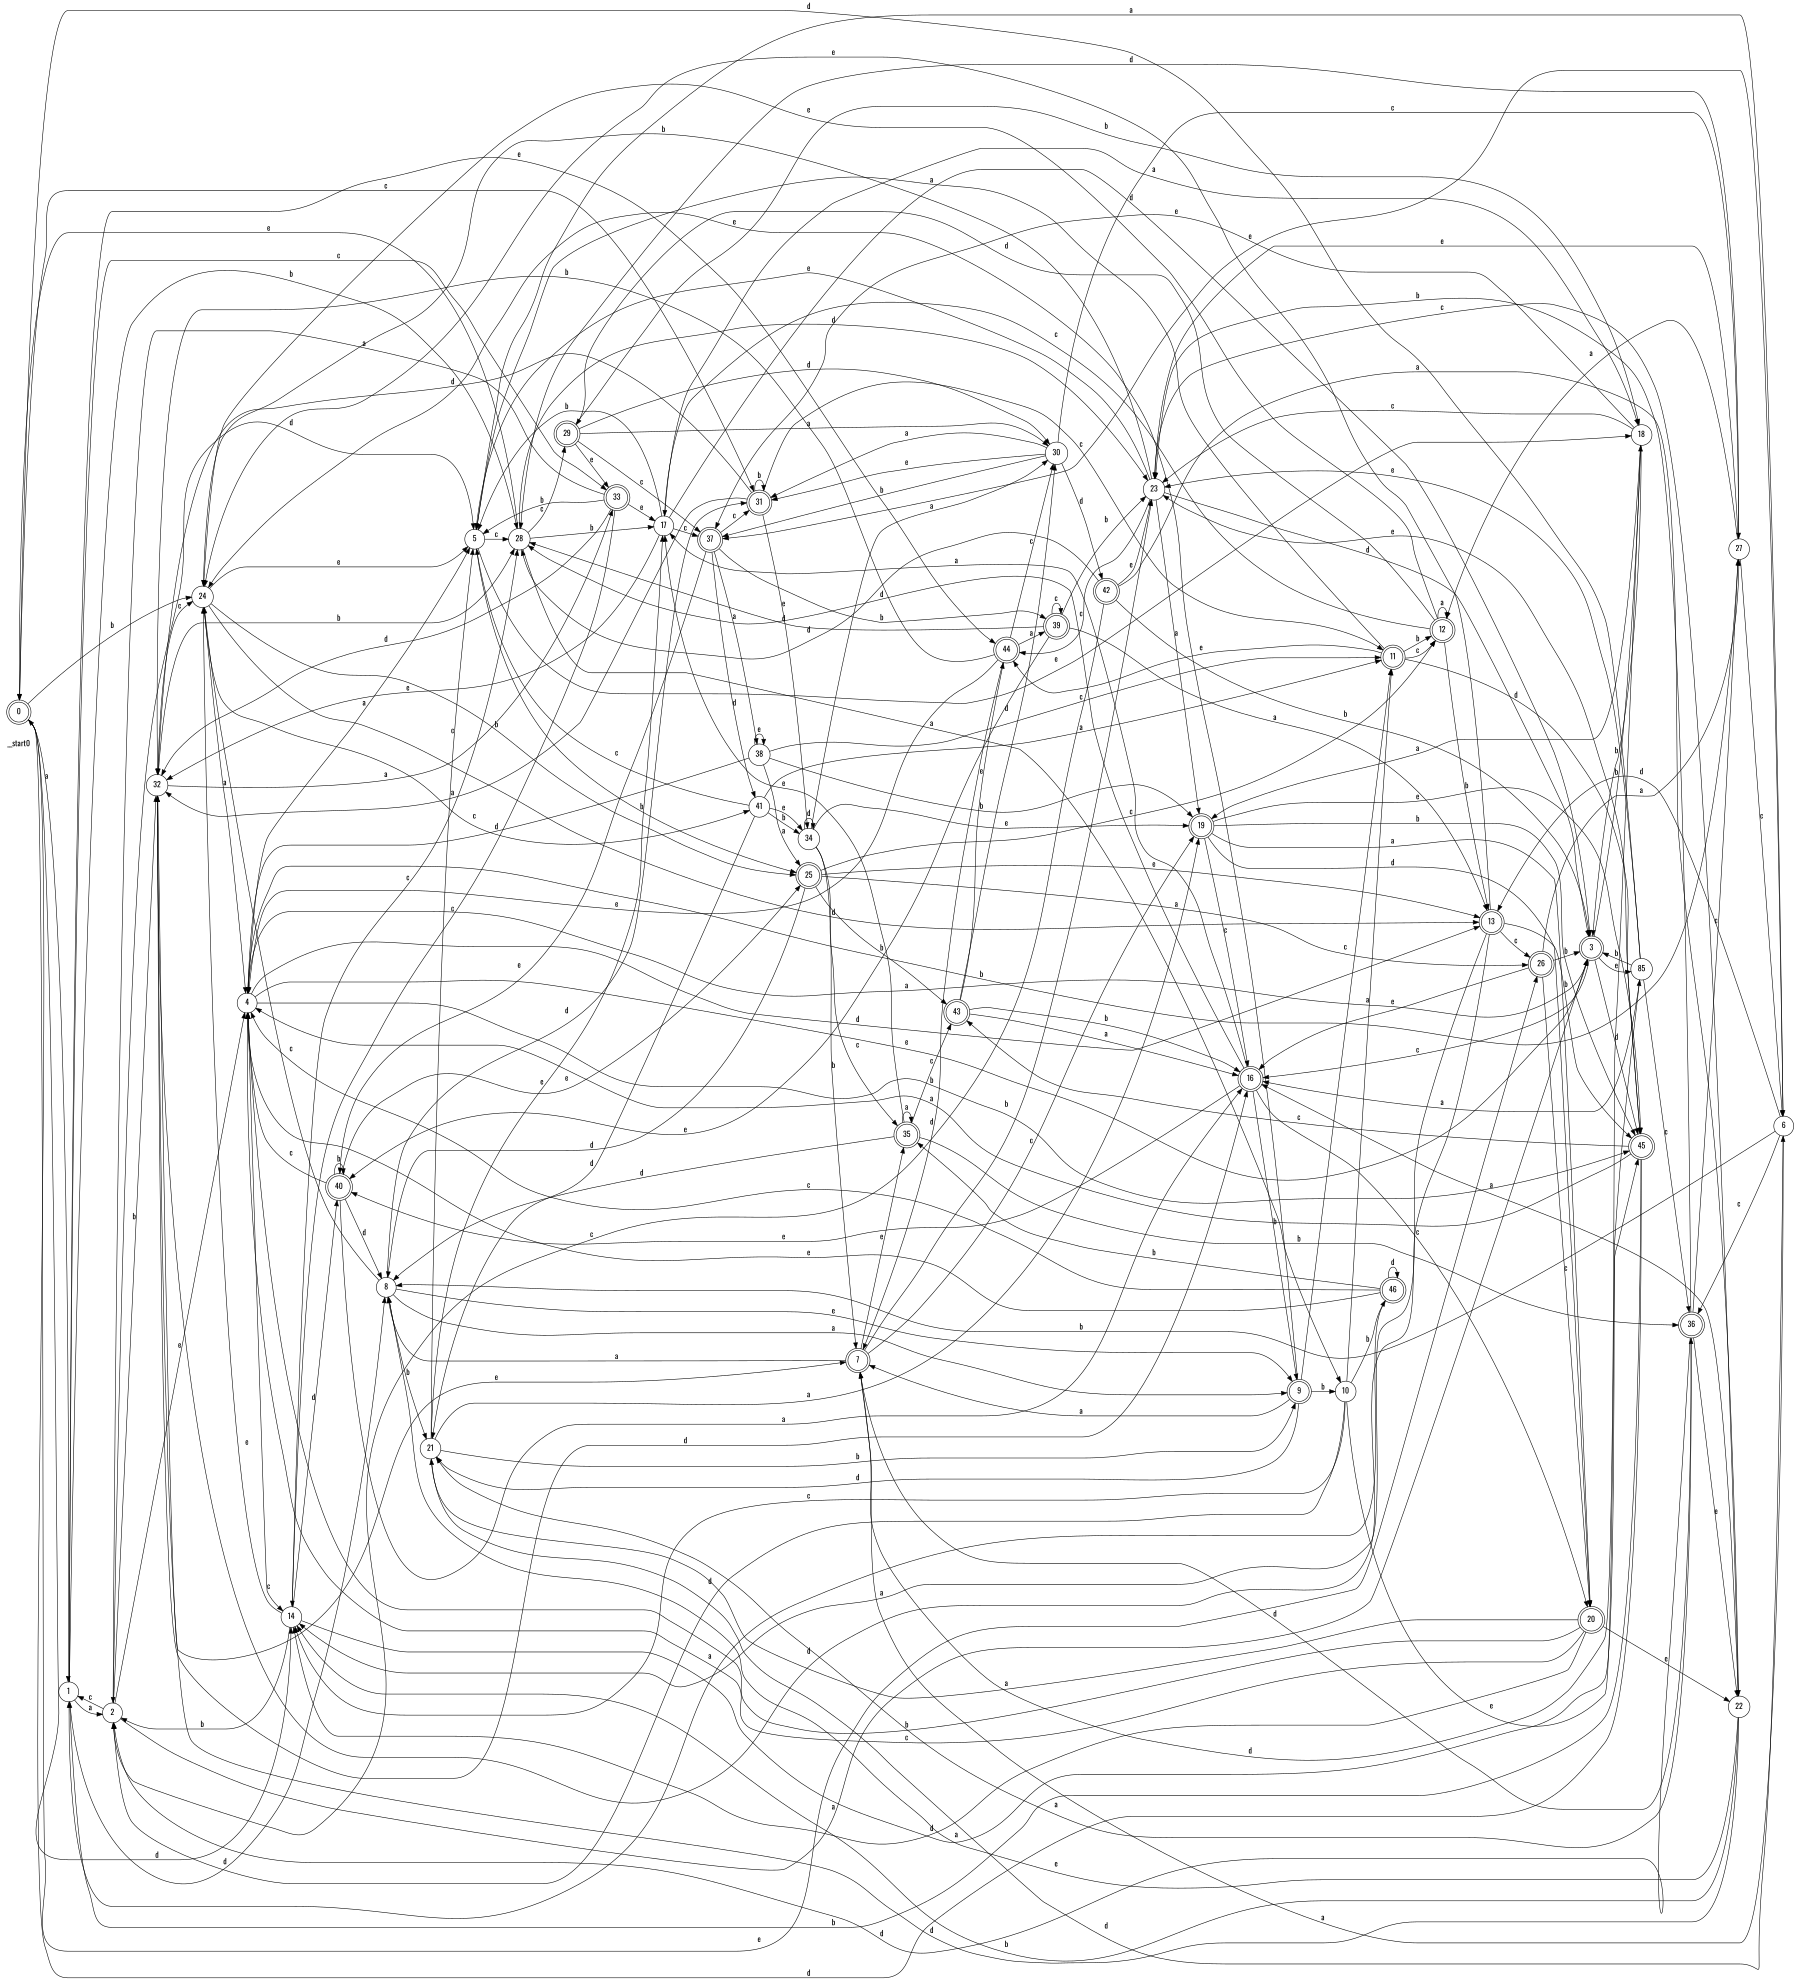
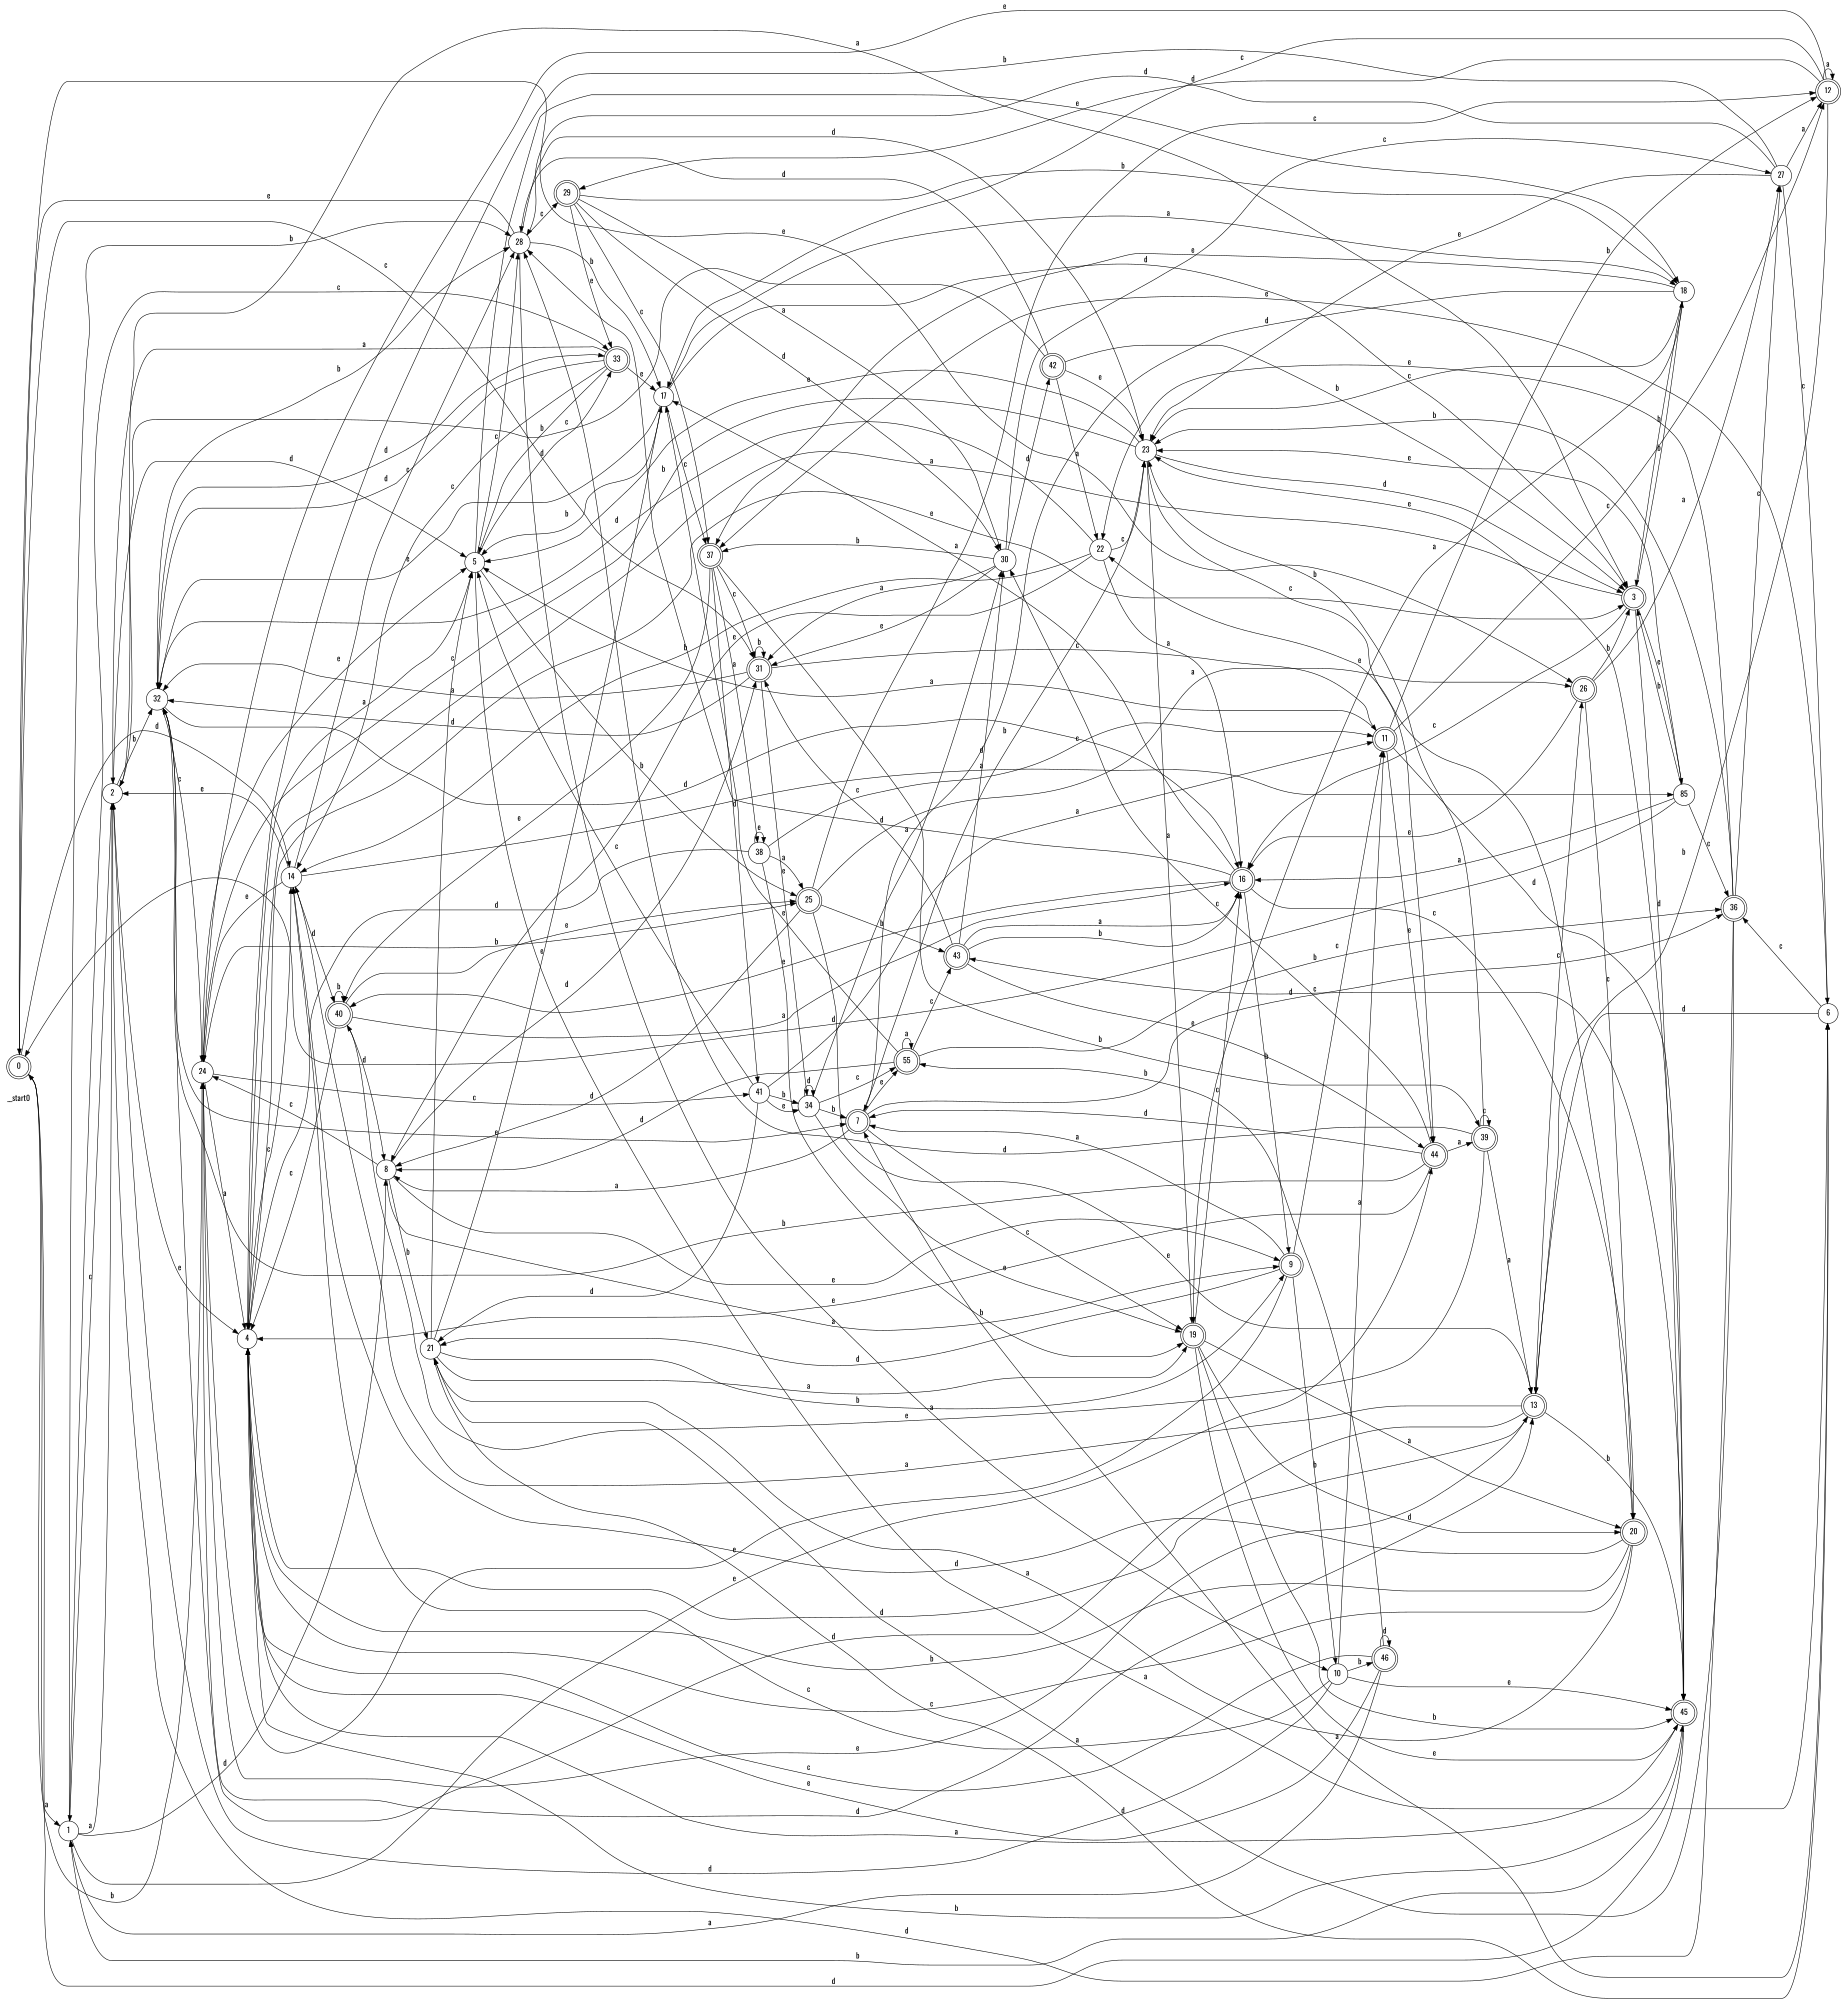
  digraph {
    fontname=Oswald
    rankdir=LR
    node [fontname=Oswald shape=doublecircle color=black fillcolor=white style="rounded,filled"]
    edge [fontname=Oswald]
    __start0 [shape=none color="" fillcolor="" style=""]
    n2 [label=0]
    n3 [label=1 shape=circle style=filled]
    n4 [label=14 shape=circle style=filled]
    n5 [label=24 shape=circle style=filled]
    n6 [label=26]
    n7 [label=31]
    n8 [label=2 shape=circle style=filled]
    n9 [label=8 shape=circle style=filled]
    n10 [label=28 shape=circle style=filled]
    n11 [label=33]
    n12 [label=44]
    n13 [label=85 shape=circle style=filled]
    n14 [label=40 style=filled]
    n15 [label=4 shape=circle style=filled]
    n16 [label=5 shape=circle style=filled]
    n17 [label=13]
    n18 [label=25]
    n19 [label=41 shape=circle style=filled]
    n20 [label=3]
    n21 [label=16]
    n22 [label=20]
    n23 [label=27 shape=circle style=filled]
    n24 [label=32 shape=circle style=filled]
    n25 [label=11]
    n26 [label=34 shape=circle style=filled]
    n27 [label=9]
    n28 [label=21 shape=circle style=filled]
    n29 [label=23 shape=circle style=filled]
    n30 [label=10 shape=circle style=filled]
    n31 [label=17 shape=circle style=filled]
    n32 [label=29]
    n33 [label=7]
    n34 [label=30 shape=circle style=filled]
    n35 [label=39]
    n36 [label=18 shape=circle style=filled]
    n37 [label=45]
    n38 [label=6 shape=circle style=filled]
    n39 [label=36]
    n40 [label=37]
    n41 [label=19]
    n42 [label=43]
    n43 [label=12]
-   n44 [label=35]
+   n44 [label=55]
    n45 [label=22 shape=circle style=filled]
    n46 [label=38 shape=circle style=filled]
    n47 [label=46]
    n48 [label=42]
    n2 -> n3 [label=a]
    n2 -> n4 [label=d]
    n2 -> n5 [label=b]
    n2 -> n6 [label=e]
    n2 -> n7 [label=c]
    n3 -> n8 [label=a]
    n3 -> n9 [label=d]
    n3 -> n10 [label=b]
    n3 -> n11 [label=c]
    n3 -> n12 [label=e]
    n4 -> n5 [label=e]
-   n4 -> n8 [label=b]
+   n4 -> n8 [label=e]
    n4 -> n10 [label=c]
    n4 -> n13 [label=a]
    n4 -> n14 [label=d]
    n5 -> n15 [label=a]
    n5 -> n16 [label=e]
    n5 -> n17 [label=d]
    n5 -> n18 [label=b]
    n5 -> n19 [label=c]
    n6 -> n20 [label=b]
    n6 -> n21 [label=e]
    n6 -> n22 [label=c]
    n6 -> n23 [label=a]
    n7 -> n7 [label=b]
    n7 -> n24 [label=a]
    n7 -> n24 [label=d]
    n7 -> n25 [label=c]
    n7 -> n26 [label=e]
    n8 -> n3 [label=c]
    n8 -> n15 [label=e]
    n8 -> n16 [label=d]
    n8 -> n20 [label=a]
    n8 -> n24 [label=b]
    n9 -> n5 [label=c]
    n9 -> n7 [label=d]
    n9 -> n27 [label=a]
    n9 -> n27 [label=e]
    n9 -> n28 [label=b]
    n10 -> n2 [label=e]
    n10 -> n29 [label=d]
    n10 -> n30 [label=a]
    n10 -> n31 [label=b]
    n10 -> n32 [label=c]
    n11 -> n4 [label=c]
    n11 -> n8 [label=a]
    n11 -> n16 [label=b]
    n11 -> n24 [label=d]
    n11 -> n31 [label=e]
    n12 -> n15 [label=e]
    n12 -> n24 [label=b]
    n12 -> n33 [label=d]
    n12 -> n34 [label=c]
    n12 -> n35 [label=a]
    n13 -> n2 [label=d]
    n13 -> n20 [label=b]
    n13 -> n21 [label=a]
    n13 -> n29 [label=e]
    n13 -> n39 [label=c]
    n14 -> n9 [label=d]
    n14 -> n14 [label=b]
    n14 -> n15 [label=c]
    n14 -> n18 [label=e]
    n14 -> n21 [label=a]
    n15 -> n4 [label=c]
    n15 -> n16 [label=a]
    n15 -> n17 [label=d]
    n15 -> n20 [label=e]
    n15 -> n37 [label=b]
    n16 -> n10 [label=c]
+   n16 -> n11 [label=d]
    n16 -> n18 [label=b]
    n16 -> n36 [label=e]
    n16 -> n38 [label=a]
    n17 -> n4 [label=a]
    n17 -> n5 [label=e]
    n17 -> n6 [label=c]
    n17 -> n24 [label=d]
    n17 -> n37 [label=b]
    n18 -> n6 [label=a]
    n18 -> n9 [label=d]
    n18 -> n17 [label=e]
    n18 -> n42 [label=b]
    n18 -> n43 [label=c]
    n19 -> n16 [label=c]
    n19 -> n25 [label=a]
    n19 -> n26 [label=b]
    n19 -> n26 [label=e]
    n19 -> n28 [label=d]
    n20 -> n13 [label=e]
    n20 -> n15 [label=a]
    n20 -> n21 [label=c]
    n20 -> n36 [label=b]
    n20 -> n37 [label=d]
    n21 -> n10 [label=d]
    n21 -> n14 [label=e]
    n21 -> n22 [label=c]
    n21 -> n27 [label=b]
    n21 -> n31 [label=a]
    n22 -> n4 [label=d]
    n22 -> n15 [label=b]
    n22 -> n15 [label=c]
    n22 -> n28 [label=a]
    n22 -> n45 [label=e]
    n23 -> n10 [label=d]
    n23 -> n15 [label=b]
    n23 -> n29 [label=e]
    n23 -> n38 [label=c]
    n23 -> n43 [label=a]
    n24 -> n5 [label=c]
    n24 -> n10 [label=b]
-   n24 -> n11 [label=a]
+   n24 -> n11 [label=d]
    n24 -> n21 [label=d]
    n24 -> n33 [label=e]
    n25 -> n12 [label=e]
    n25 -> n16 [label=a]
    n25 -> n37 [label=d]
    n25 -> n43 [label=b]
    n25 -> n43 [label=c]
    n26 -> n26 [label=d]
    n26 -> n33 [label=b]
    n26 -> n34 [label=a]
    n26 -> n41 [label=e]
    n26 -> n44 [label=c]
    n27 -> n5 [label=e]
    n27 -> n25 [label=c]
    n27 -> n28 [label=d]
    n27 -> n30 [label=b]
    n27 -> n33 [label=a]
    n28 -> n16 [label=c]
    n28 -> n27 [label=b]
    n28 -> n31 [label=e]
    n28 -> n38 [label=d]
    n28 -> n41 [label=a]
    n29 -> n5 [label=b]
    n29 -> n12 [label=c]
    n29 -> n16 [label=e]
    n29 -> n20 [label=d]
    n29 -> n41 [label=a]
    n30 -> n4 [label=c]
    n30 -> n8 [label=d]
    n30 -> n25 [label=a]
    n30 -> n37 [label=e]
    n30 -> n47 [label=b]
    n31 -> n16 [label=b]
    n31 -> n20 [label=d]
    n31 -> n24 [label=e]
    n31 -> n36 [label=a]
    n31 -> n40 [label=c]
    n32 -> n11 [label=e]
    n32 -> n34 [label=a]
    n32 -> n34 [label=d]
    n32 -> n36 [label=b]
    n32 -> n40 [label=c]
    n33 -> n9 [label=a]
    n33 -> n29 [label=b]
    n33 -> n39 [label=d]
    n33 -> n41 [label=c]
    n33 -> n44 [label=e]
    n34 -> n7 [label=a]
    n34 -> n7 [label=e]
    n34 -> n23 [label=c]
    n34 -> n40 [label=b]
    n34 -> n48 [label=d]
    n35 -> n10 [label=d]
    n35 -> n14 [label=e]
    n35 -> n17 [label=a]
    n35 -> n29 [label=b]
    n35 -> n35 [label=c]
    n36 -> n20 [label=b]
    n36 -> n29 [label=c]
    n36 -> n33 [label=d]
    n36 -> n40 [label=e]
    n36 -> n41 [label=a]
    n37 -> n2 [label=d]
    n37 -> n3 [label=b]
    n37 -> n15 [label=a]
    n37 -> n29 [label=e]
    n37 -> n42 [label=c]
-   n38 -> n9 [label=b]
    n38 -> n17 [label=d]
    n38 -> n33 [label=a]
    n38 -> n39 [label=c]
    n38 -> n40 [label=e]
    n39 -> n8 [label=d]
    n39 -> n23 [label=c]
    n39 -> n28 [label=a]
    n39 -> n29 [label=b]
    n39 -> n45 [label=e]
    n40 -> n7 [label=c]
    n40 -> n14 [label=e]
    n40 -> n19 [label=d]
    n40 -> n35 [label=b]
    n40 -> n46 [label=a]
    n41 -> n21 [label=c]
    n41 -> n22 [label=a]
    n41 -> n22 [label=d]
    n41 -> n37 [label=b]
    n41 -> n37 [label=e]
+   n42 -> n7 [label=c]
    n42 -> n12 [label=e]
    n42 -> n21 [label=a]
    n42 -> n21 [label=b]
    n42 -> n34 [label=d]
    n43 -> n5 [label=e]
    n43 -> n17 [label=b]
    n43 -> n31 [label=c]
    n43 -> n32 [label=d]
    n43 -> n43 [label=a]
    n44 -> n9 [label=d]
    n44 -> n31 [label=e]
    n44 -> n39 [label=b]
    n44 -> n42 [label=c]
    n44 -> n44 [label=a]
    n45 -> n4 [label=b]
    n45 -> n9 [label=e]
    n45 -> n21 [label=a]
    n45 -> n24 [label=d]
    n45 -> n29 [label=c]
    n46 -> n15 [label=d]
    n46 -> n18 [label=a]
    n46 -> n25 [label=c]
    n46 -> n41 [label=b]
    n46 -> n46 [label=e]
    n47 -> n3 [label=a]
    n47 -> n15 [label=c]
    n47 -> n15 [label=e]
    n47 -> n44 [label=b]
    n47 -> n47 [label=d]
    n48 -> n8 [label=c]
    n48 -> n10 [label=d]
    n48 -> n20 [label=b]
    n48 -> n29 [label=e]
    n48 -> n45 [label=a]
  }
